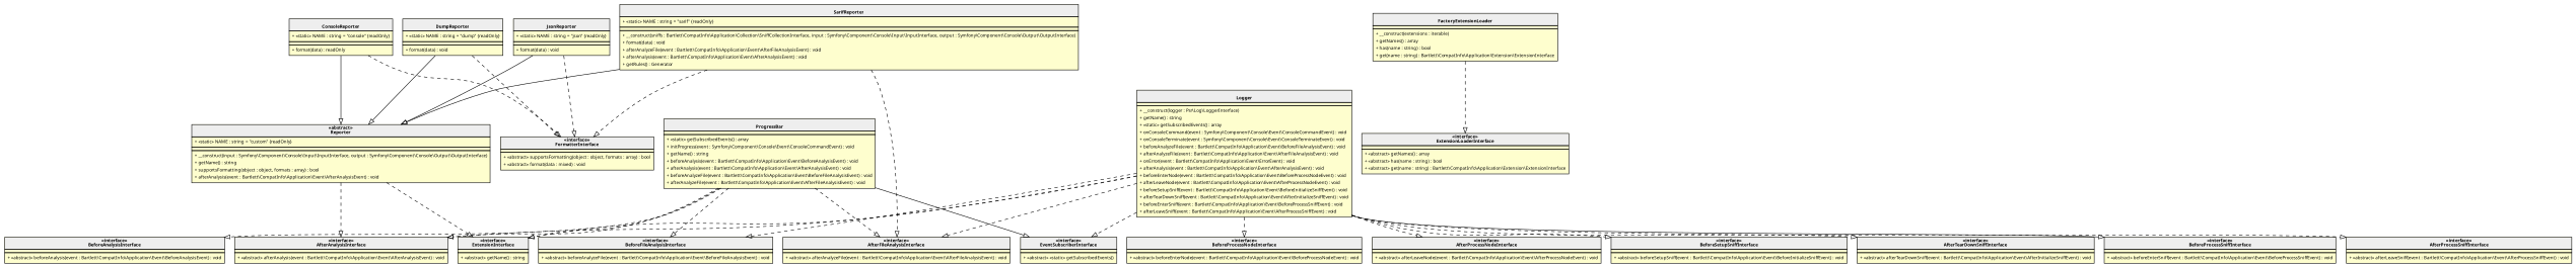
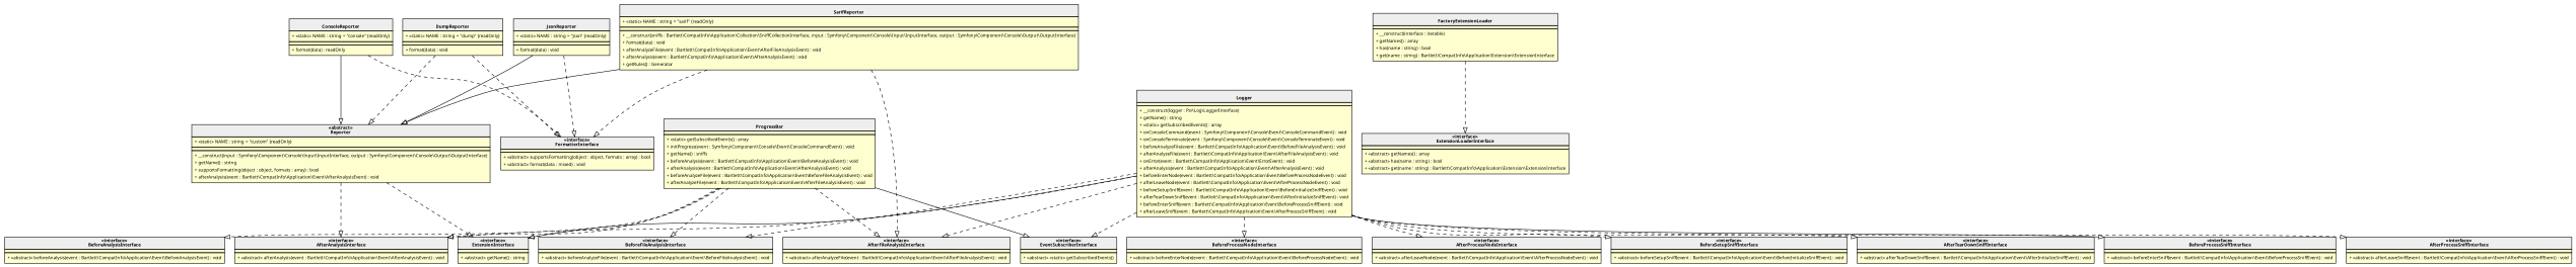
  digraph {
    rankdir=TB
    node [fillcolor="#FEFECE" fontname=Verdana fontsize=8 margin=0 shape=none style=filled]
    edge [arrowhead=empty fontname=Verdana fontsize=8 style=dashed]
    n1 [label=< <table cellspacing="0" border="0" cellborder="1">     <tr><td bgcolor="#eeeeee"><b><br/>ConsoleReporter</b></td></tr>     <tr><td><table border="0" cellspacing="0" cellpadding="2">     <tr><td align="left">+ «static» NAME : string = "console" {readOnly}</td></tr> </table></td></tr>     <tr><td></td></tr>     <tr><td><table border="0" cellspacing="0" cellpadding="2">     <tr><td align="left">+ format(data) : readOnly</td></tr> </table></td></tr> </table>>]
    n2 [label=< <table cellspacing="0" border="0" cellborder="1">     <tr><td bgcolor="#eeeeee"><b>«interface»<br/>FormatterInterface</b></td></tr>     <tr><td></td></tr>     <tr><td><table border="0" cellspacing="0" cellpadding="2">     <tr><td align="left">+ «abstract» supportsFormatting(object : object, formats : array) : bool</td></tr>     <tr><td align="left">+ «abstract» format(data : mixed) : void</td></tr> </table></td></tr> </table>>]
    n3 [label=< <table cellspacing="0" border="0" cellborder="1">     <tr><td bgcolor="#eeeeee"><b><br/>DumpReporter</b></td></tr>     <tr><td><table border="0" cellspacing="0" cellpadding="2">     <tr><td align="left">+ «static» NAME : string = "dump" {readOnly}</td></tr> </table></td></tr>     <tr><td></td></tr>     <tr><td><table border="0" cellspacing="0" cellpadding="2">     <tr><td align="left">+ format(data) : void</td></tr> </table></td></tr> </table>>]
    n4 [label=< <table cellspacing="0" border="0" cellborder="1">     <tr><td bgcolor="#eeeeee"><b><br/>JsonReporter</b></td></tr>     <tr><td><table border="0" cellspacing="0" cellpadding="2">     <tr><td align="left">+ «static» NAME : string = "json" {readOnly}</td></tr> </table></td></tr>     <tr><td></td></tr>     <tr><td><table border="0" cellspacing="0" cellpadding="2">     <tr><td align="left">+ format(data) : void</td></tr> </table></td></tr> </table>>]
    n5 [label=< <table cellspacing="0" border="0" cellborder="1">     <tr><td bgcolor="#eeeeee"><b><br/>SarifReporter</b></td></tr>     <tr><td><table border="0" cellspacing="0" cellpadding="2">     <tr><td align="left">+ «static» NAME : string = "sarif" {readOnly}</td></tr> </table></td></tr>     <tr><td></td></tr>     <tr><td><table border="0" cellspacing="0" cellpadding="2">     <tr><td align="left">+ __construct(sniffs : Bartlett\\CompatInfo\\Application\\Collection\\SniffCollectionInterface, input : Symfony\\Component\\Console\\Input\\InputInterface, output : Symfony\\Component\\Console\\Output\\OutputInterface)</td></tr>     <tr><td align="left">+ format(data) : void</td></tr>     <tr><td align="left">+ afterAnalyzeFile(event : Bartlett\\CompatInfo\\Application\\Event\\AfterFileAnalysisEvent) : void</td></tr>     <tr><td align="left">+ afterAnalysis(event : Bartlett\\CompatInfo\\Application\\Event\\AfterAnalysisEvent) : void</td></tr>     <tr><td align="left">+ getRules() : Generator</td></tr> </table></td></tr> </table>>]
    n6 [label=< <table cellspacing="0" border="0" cellborder="1">     <tr><td bgcolor="#eeeeee"><b>«abstract»<br/>Reporter</b></td></tr>     <tr><td><table border="0" cellspacing="0" cellpadding="2">     <tr><td align="left">+ «static» NAME : string = "custom" {readOnly}</td></tr> </table></td></tr>     <tr><td></td></tr>     <tr><td><table border="0" cellspacing="0" cellpadding="2">     <tr><td align="left">+ __construct(input : Symfony\\Component\\Console\\Input\\InputInterface, output : Symfony\\Component\\Console\\Output\\OutputInterface)</td></tr>     <tr><td align="left">+ getName() : string</td></tr>     <tr><td align="left">+ supportsFormatting(object : object, formats : array) : bool</td></tr>     <tr><td align="left">+ afterAnalysis(event : Bartlett\\CompatInfo\\Application\\Event\\AfterAnalysisEvent) : void</td></tr> </table></td></tr> </table>>]
    n7 [label=< <table cellspacing="0" border="0" cellborder="1">     <tr><td bgcolor="#eeeeee"><b>«interface»<br/>ExtensionInterface</b></td></tr>     <tr><td></td></tr>     <tr><td><table border="0" cellspacing="0" cellpadding="2">     <tr><td align="left">+ «abstract» getName() : string</td></tr> </table></td></tr> </table>>]
    n8 [label=< <table cellspacing="0" border="0" cellborder="1">     <tr><td bgcolor="#eeeeee"><b>«interface»<br/>ExtensionLoaderInterface</b></td></tr>     <tr><td></td></tr>     <tr><td><table border="0" cellspacing="0" cellpadding="2">     <tr><td align="left">+ «abstract» getNames() : array</td></tr>     <tr><td align="left">+ «abstract» has(name : string) : bool</td></tr>     <tr><td align="left">+ «abstract» get(name : string) : Bartlett\\CompatInfo\\Application\\Extension\\ExtensionInterface</td></tr> </table></td></tr> </table>>]
-   n9 [label=< <table cellspacing="0" border="0" cellborder="1">     <tr><td bgcolor="#eeeeee"><b><br/>FactoryExtensionLoader</b></td></tr>     <tr><td></td></tr>     <tr><td><table border="0" cellspacing="0" cellpadding="2">     <tr><td align="left">+ __construct(extensions : iterable)</td></tr>     <tr><td align="left">+ getNames() : array</td></tr>     <tr><td align="left">+ has(name : string) : bool</td></tr>     <tr><td align="left">+ get(name : string) : Bartlett\\CompatInfo\\Application\\Extension\\ExtensionInterface</td></tr> </table></td></tr> </table>>]
+   n9 [label=< <table cellspacing="0" border="0" cellborder="1">     <tr><td bgcolor="#eeeeee"><b><br/>FactoryExtensionLoader</b></td></tr>     <tr><td></td></tr>     <tr><td><table border="0" cellspacing="0" cellpadding="2">     <tr><td align="left">+ __construct(interface : iterable)</td></tr>     <tr><td align="left">+ getNames() : array</td></tr>     <tr><td align="left">+ has(name : string) : bool</td></tr>     <tr><td align="left">+ get(name : string) : Bartlett\\CompatInfo\\Application\\Extension\\ExtensionInterface</td></tr> </table></td></tr> </table>>]
    n10 [label=< <table cellspacing="0" border="0" cellborder="1">     <tr><td bgcolor="#eeeeee"><b><br/>Logger</b></td></tr>     <tr><td></td></tr>     <tr><td><table border="0" cellspacing="0" cellpadding="2">     <tr><td align="left">+ __construct(logger : Psr\\Log\\LoggerInterface)</td></tr>     <tr><td align="left">+ getName() : string</td></tr>     <tr><td align="left">+ «static» getSubscribedEvents() : array</td></tr>     <tr><td align="left">+ onConsoleCommand(event : Symfony\\Component\\Console\\Event\\ConsoleCommandEvent) : void</td></tr>     <tr><td align="left">+ onConsoleTerminate(event : Symfony\\Component\\Console\\Event\\ConsoleTerminateEvent) : void</td></tr>     <tr><td align="left">+ beforeAnalyzeFile(event : Bartlett\\CompatInfo\\Application\\Event\\BeforeFileAnalysisEvent) : void</td></tr>     <tr><td align="left">+ afterAnalyzeFile(event : Bartlett\\CompatInfo\\Application\\Event\\AfterFileAnalysisEvent) : void</td></tr>     <tr><td align="left">+ onError(event : Bartlett\\CompatInfo\\Application\\Event\\ErrorEvent) : void</td></tr>     <tr><td align="left">+ afterAnalysis(event : Bartlett\\CompatInfo\\Application\\Event\\AfterAnalysisEvent) : void</td></tr>     <tr><td align="left">+ beforeEnterNode(event : Bartlett\\CompatInfo\\Application\\Event\\BeforeProcessNodeEvent) : void</td></tr>     <tr><td align="left">+ afterLeaveNode(event : Bartlett\\CompatInfo\\Application\\Event\\AfterProcessNodeEvent) : void</td></tr>     <tr><td align="left">+ beforeSetupSniff(event : Bartlett\\CompatInfo\\Application\\Event\\BeforeInitializeSniffEvent) : void</td></tr>     <tr><td align="left">+ afterTearDownSniff(event : Bartlett\\CompatInfo\\Application\\Event\\AfterInitializeSniffEvent) : void</td></tr>     <tr><td align="left">+ beforeEnterSniff(event : Bartlett\\CompatInfo\\Application\\Event\\BeforeProcessSniffEvent) : void</td></tr>     <tr><td align="left">+ afterLeaveSniff(event : Bartlett\\CompatInfo\\Application\\Event\\AfterProcessSniffEvent) : void</td></tr> </table></td></tr> </table>>]
-   n11 [label=< <table cellspacing="0" border="0" cellborder="1">     <tr><td bgcolor="#eeeeee"><b><br/>ProgressBar</b></td></tr>     <tr><td></td></tr>     <tr><td><table border="0" cellspacing="0" cellpadding="2">     <tr><td align="left">+ «static» getSubscribedEvents() : array</td></tr>     <tr><td align="left">+ initProgress(event : Symfony\\Component\\Console\\Event\\ConsoleCommandEvent) : void</td></tr>     <tr><td align="left">+ getName() : string</td></tr>     <tr><td align="left">+ beforeAnalysis(event : Bartlett\\CompatInfo\\Application\\Event\\BeforeAnalysisEvent) : void</td></tr>     <tr><td align="left">+ afterAnalysis(event : Bartlett\\CompatInfo\\Application\\Event\\AfterAnalysisEvent) : void</td></tr>     <tr><td align="left">+ beforeAnalyzeFile(event : Bartlett\\CompatInfo\\Application\\Event\\BeforeFileAnalysisEvent) : void</td></tr>     <tr><td align="left">+ afterAnalyzeFile(event : Bartlett\\CompatInfo\\Application\\Event\\AfterFileAnalysisEvent) : void</td></tr> </table></td></tr> </table>>]
+   n11 [label=< <table cellspacing="0" border="0" cellborder="1">     <tr><td bgcolor="#eeeeee"><b><br/>ProgressBar</b></td></tr>     <tr><td></td></tr>     <tr><td><table border="0" cellspacing="0" cellpadding="2">     <tr><td align="left">+ «static» getSubscribedEvents() : array</td></tr>     <tr><td align="left">+ initProgress(event : Symfony\\Component\\Console\\Event\\ConsoleCommandEvent) : void</td></tr>     <tr><td align="left">+ getName() : sniffs</td></tr>     <tr><td align="left">+ beforeAnalysis(event : Bartlett\\CompatInfo\\Application\\Event\\BeforeAnalysisEvent) : void</td></tr>     <tr><td align="left">+ afterAnalysis(event : Bartlett\\CompatInfo\\Application\\Event\\AfterAnalysisEvent) : void</td></tr>     <tr><td align="left">+ beforeAnalyzeFile(event : Bartlett\\CompatInfo\\Application\\Event\\BeforeFileAnalysisEvent) : void</td></tr>     <tr><td align="left">+ afterAnalyzeFile(event : Bartlett\\CompatInfo\\Application\\Event\\AfterFileAnalysisEvent) : void</td></tr> </table></td></tr> </table>>]
    n12 [label=< <table cellspacing="0" border="0" cellborder="1">     <tr><td bgcolor="#eeeeee"><b>«interface»<br/>AfterAnalysisInterface</b></td></tr>     <tr><td></td></tr>     <tr><td><table border="0" cellspacing="0" cellpadding="2">     <tr><td align="left">+ «abstract» afterAnalysis(event : Bartlett\\CompatInfo\\Application\\Event\\AfterAnalysisEvent) : void</td></tr> </table></td></tr> </table>>]
    n13 [label=< <table cellspacing="0" border="0" cellborder="1">     <tr><td bgcolor="#eeeeee"><b>«interface»<br/>AfterFileAnalysisInterface</b></td></tr>     <tr><td></td></tr>     <tr><td><table border="0" cellspacing="0" cellpadding="2">     <tr><td align="left">+ «abstract» afterAnalyzeFile(event : Bartlett\\CompatInfo\\Application\\Event\\AfterFileAnalysisEvent) : void</td></tr> </table></td></tr> </table>>]
    n14 [label=< <table cellspacing="0" border="0" cellborder="1">     <tr><td bgcolor="#eeeeee"><b>«interface»<br/>BeforeFileAnalysisInterface</b></td></tr>     <tr><td></td></tr>     <tr><td><table border="0" cellspacing="0" cellpadding="2">     <tr><td align="left">+ «abstract» beforeAnalyzeFile(event : Bartlett\\CompatInfo\\Application\\Event\\BeforeFileAnalysisEvent) : void</td></tr> </table></td></tr> </table>>]
    n15 [label=< <table cellspacing="0" border="0" cellborder="1">     <tr><td bgcolor="#eeeeee"><b>«interface»<br/>BeforeProcessNodeInterface</b></td></tr>     <tr><td></td></tr>     <tr><td><table border="0" cellspacing="0" cellpadding="2">     <tr><td align="left">+ «abstract» beforeEnterNode(event : Bartlett\\CompatInfo\\Application\\Event\\BeforeProcessNodeEvent) : void</td></tr> </table></td></tr> </table>>]
    n16 [label=< <table cellspacing="0" border="0" cellborder="1">     <tr><td bgcolor="#eeeeee"><b>«interface»<br/>AfterProcessNodeInterface</b></td></tr>     <tr><td></td></tr>     <tr><td><table border="0" cellspacing="0" cellpadding="2">     <tr><td align="left">+ «abstract» afterLeaveNode(event : Bartlett\\CompatInfo\\Application\\Event\\AfterProcessNodeEvent) : void</td></tr> </table></td></tr> </table>>]
    n17 [label=< <table cellspacing="0" border="0" cellborder="1">     <tr><td bgcolor="#eeeeee"><b>«interface»<br/>BeforeSetupSniffInterface</b></td></tr>     <tr><td></td></tr>     <tr><td><table border="0" cellspacing="0" cellpadding="2">     <tr><td align="left">+ «abstract» beforeSetupSniff(event : Bartlett\\CompatInfo\\Application\\Event\\BeforeInitializeSniffEvent) : void</td></tr> </table></td></tr> </table>>]
    n18 [label=< <table cellspacing="0" border="0" cellborder="1">     <tr><td bgcolor="#eeeeee"><b>«interface»<br/>AfterTearDownSniffInterface</b></td></tr>     <tr><td></td></tr>     <tr><td><table border="0" cellspacing="0" cellpadding="2">     <tr><td align="left">+ «abstract» afterTearDownSniff(event : Bartlett\\CompatInfo\\Application\\Event\\AfterInitializeSniffEvent) : void</td></tr> </table></td></tr> </table>>]
    n19 [label=< <table cellspacing="0" border="0" cellborder="1">     <tr><td bgcolor="#eeeeee"><b>«interface»<br/>BeforeProcessSniffInterface</b></td></tr>     <tr><td></td></tr>     <tr><td><table border="0" cellspacing="0" cellpadding="2">     <tr><td align="left">+ «abstract» beforeEnterSniff(event : Bartlett\\CompatInfo\\Application\\Event\\BeforeProcessSniffEvent) : void</td></tr> </table></td></tr> </table>>]
    n20 [label=< <table cellspacing="0" border="0" cellborder="1">     <tr><td bgcolor="#eeeeee"><b>«interface»<br/>AfterProcessSniffInterface</b></td></tr>     <tr><td></td></tr>     <tr><td><table border="0" cellspacing="0" cellpadding="2">     <tr><td align="left">+ «abstract» afterLeaveSniff(event : Bartlett\\CompatInfo\\Application\\Event\\AfterProcessSniffEvent) : void</td></tr> </table></td></tr> </table>>]
    n21 [label=< <table cellspacing="0" border="0" cellborder="1">     <tr><td bgcolor="#eeeeee"><b>«interface»<br/>BeforeAnalysisInterface</b></td></tr>     <tr><td></td></tr>     <tr><td><table border="0" cellspacing="0" cellpadding="2">     <tr><td align="left">+ «abstract» beforeAnalysis(event : Bartlett\\CompatInfo\\Application\\Event\\BeforeAnalysisEvent) : void</td></tr> </table></td></tr> </table>>]
    n22 [label=< <table cellspacing="0" border="0" cellborder="1">     <tr><td bgcolor="#eeeeee"><b>«interface»<br/>EventSubscriberInterface</b></td></tr>     <tr><td></td></tr>     <tr><td><table border="0" cellspacing="0" cellpadding="2">     <tr><td align="left">+ «abstract» «static» getSubscribedEvents()</td></tr> </table></td></tr> </table>>]
    subgraph sub_1 {
      bgcolor=Bisque
      label="Bartlett\\CompatInfo\\Application\\Extension\\Reporter"
      n1
      n2
      n3
      n4
      n5
    }
    subgraph sub_2 {
      bgcolor=BurlyWood
      label="Bartlett\\CompatInfo\\Application\\Extension"
      n6
      n7
      n8
      n9
      n10
      n11
    }
    subgraph sub_3 {
      label="Bartlett\\CompatInfo\\Application\\Event"
      n12
      n13
      n14
      n15
      n16
      n17
      n18
      n19
      n20
      n21
    }
    subgraph sub_4 {
      label="Symfony\\Component\\EventDispatcher"
      n22
    }
    n1 -> n2
    n1 -> n6 [style=filled]
    n3 -> n2
-   n3 -> n6 [style=filled]
+   n3 -> n6
    n4 -> n2
    n4 -> n6 [style=filled]
    n5 -> n2
    n5 -> n6 [style=filled]
    n5 -> n13
    n6 -> n7
    n6 -> n12
    n9 -> n8
-   n10 -> n7
+   n10 -> n7 [style=filled]
    n10 -> n12
    n10 -> n13
    n10 -> n14
    n10 -> n15
    n10 -> n16
    n10 -> n17
    n10 -> n18
    n10 -> n19 [style=filled]
    n10 -> n20
    n10 -> n22
    n11 -> n7
    n11 -> n12
    n11 -> n13
    n11 -> n14
    n11 -> n21
    n11 -> n22 [style=filled]
  }
